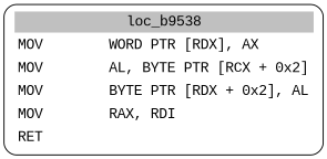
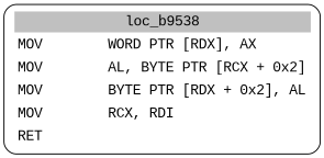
  digraph {
    rankdir=LR
-   n1 [fontname="Courier New" label=<<table border="0" cellborder="0" cellpadding="3"><tr><td align="center" colspan="2" bgcolor="grey">loc_b9538</td></tr><tr><td align="left">MOV        WORD PTR [RDX], AX</td></tr><tr><td align="left">MOV        AL, BYTE PTR [RCX + 0x2]</td></tr><tr><td align="left">MOV        BYTE PTR [RDX + 0x2], AL</td></tr><tr><td align="left">MOV        RAX, RDI</td></tr><tr><td align="left">RET        </td></tr></table>> shape=Mrecord]
+   n1 [fontname="Courier New" label=<<table border="0" cellborder="0" cellpadding="3"><tr><td align="center" colspan="2" bgcolor="grey">loc_b9538</td></tr><tr><td align="left">MOV        WORD PTR [RDX], AX</td></tr><tr><td align="left">MOV        AL, BYTE PTR [RCX + 0x2]</td></tr><tr><td align="left">MOV        BYTE PTR [RDX + 0x2], AL</td></tr><tr><td align="left">MOV        RCX, RDI</td></tr><tr><td align="left">RET        </td></tr></table>> shape=Mrecord]
  }
